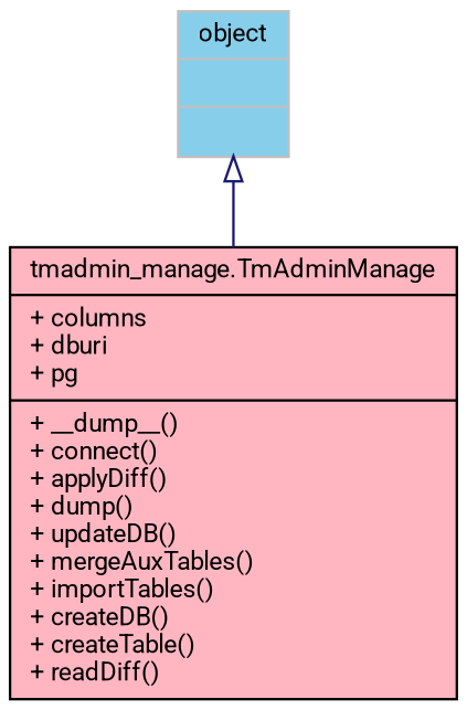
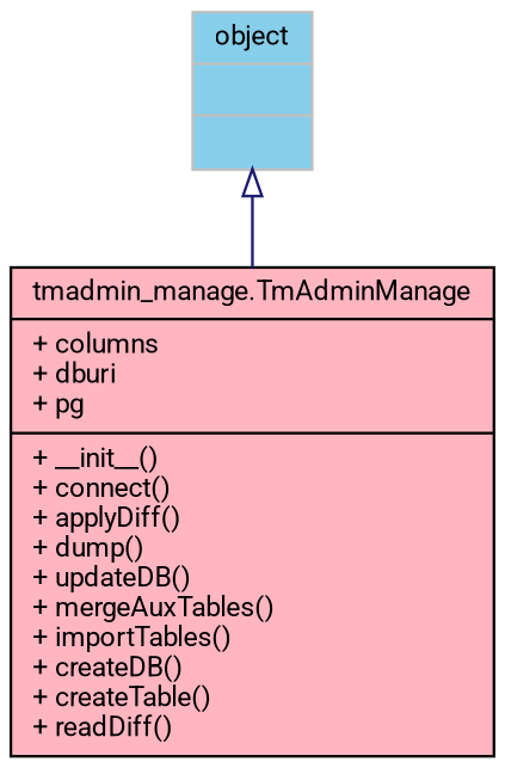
  digraph {
    fontname=Roboto
    node [fontname=Roboto fontsize=10 shape=record style=filled]
-   n1 [color=black fillcolor=lightpink fontcolor=black height=0.2 label="{tmadmin_manage.TmAdminManage\n|+ columns\l+ dburi\l+ pg\l|+ __dump__()\l+ connect()\l+ applyDiff()\l+ dump()\l+ updateDB()\l+ mergeAuxTables()\l+ importTables()\l+ createDB()\l+ createTable()\l+ readDiff()\l}" width=0.4]
+   n1 [color=black fillcolor=lightpink fontcolor=black height=0.2 label="{tmadmin_manage.TmAdminManage\n|+ columns\l+ dburi\l+ pg\l|+ __init__()\l+ connect()\l+ applyDiff()\l+ dump()\l+ updateDB()\l+ mergeAuxTables()\l+ importTables()\l+ createDB()\l+ createTable()\l+ readDiff()\l}" width=0.4]
    n2 [color=grey75 fillcolor=skyblue height=0.2 label="{object\n||}" width=0.4]
    n2 -> n1 [arrowtail=onormal color=midnightblue dir=back fontname=Roboto fontsize=10 labelfontname=Helvetica labelfontsize=10 style=solid]
  }
